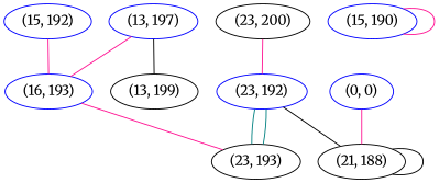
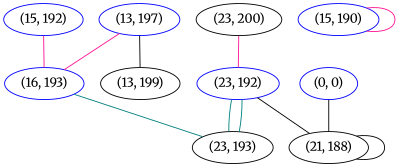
  graph {
    fontname=Merriweather
    node [color=blue fontname=Merriweather]
    edge [color=deeppink fontname=Merriweather weight=1]
    "(15, 192)"
    "(16, 193)"
    "(21, 188)" [color=black]
    "(0, 0)"
    "(23, 200)" [color=black]
    "(23, 192)"
    "(23, 193)" [color=black]
    "(15, 190)"
    "(13, 197)"
    "(13, 199)" [color=black]
    "(15, 192)" -- "(16, 193)"
-   "(16, 193)" -- "(23, 193)"
+   "(16, 193)" -- "(23, 193)" [color=teal]
    "(21, 188)" -- "(21, 188)" [color=black weight=2]
-   "(0, 0)" -- "(21, 188)" [weight=4]
+   "(0, 0)" -- "(21, 188)" [color=black weight=4]
    "(23, 200)" -- "(23, 192)"
    "(23, 192)" -- "(21, 188)" [color=black]
    "(23, 192)" -- "(23, 193)" [color=teal]
    "(23, 192)" -- "(23, 193)" [color=teal]
    "(15, 190)" -- "(15, 190)" [weight=2]
    "(13, 197)" -- "(16, 193)"
    "(13, 197)" -- "(13, 199)" [color=black]
  }
